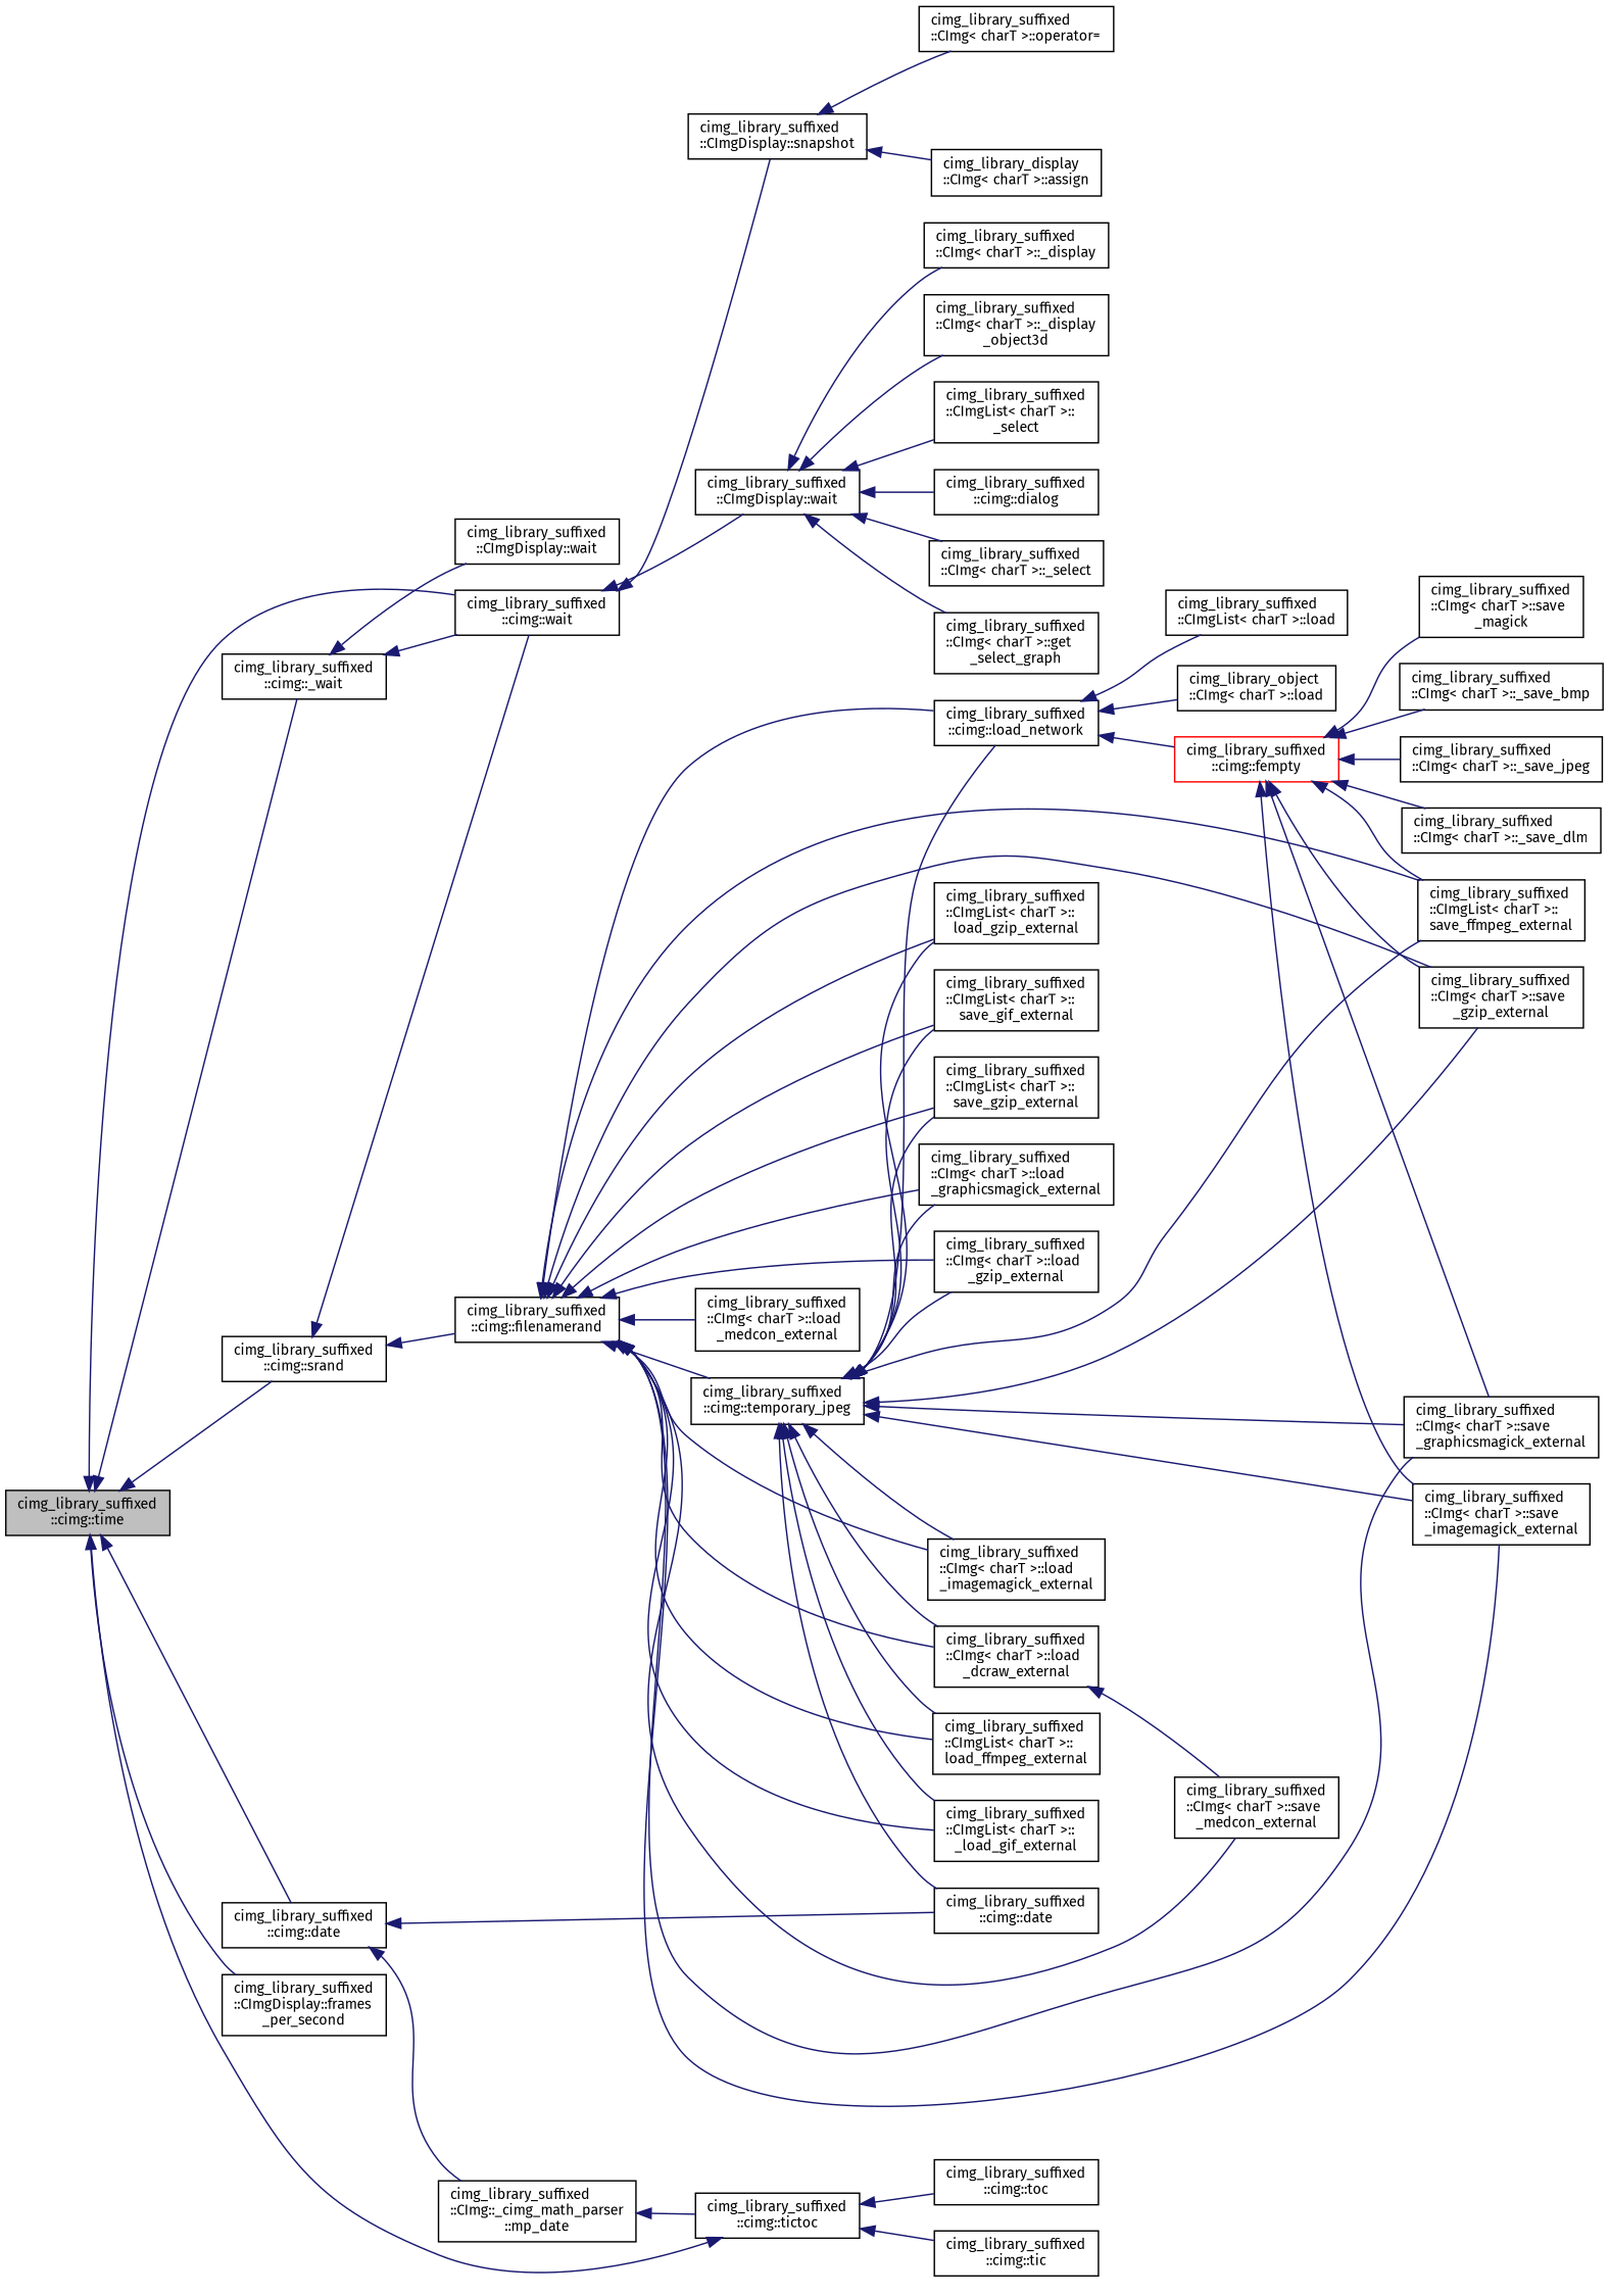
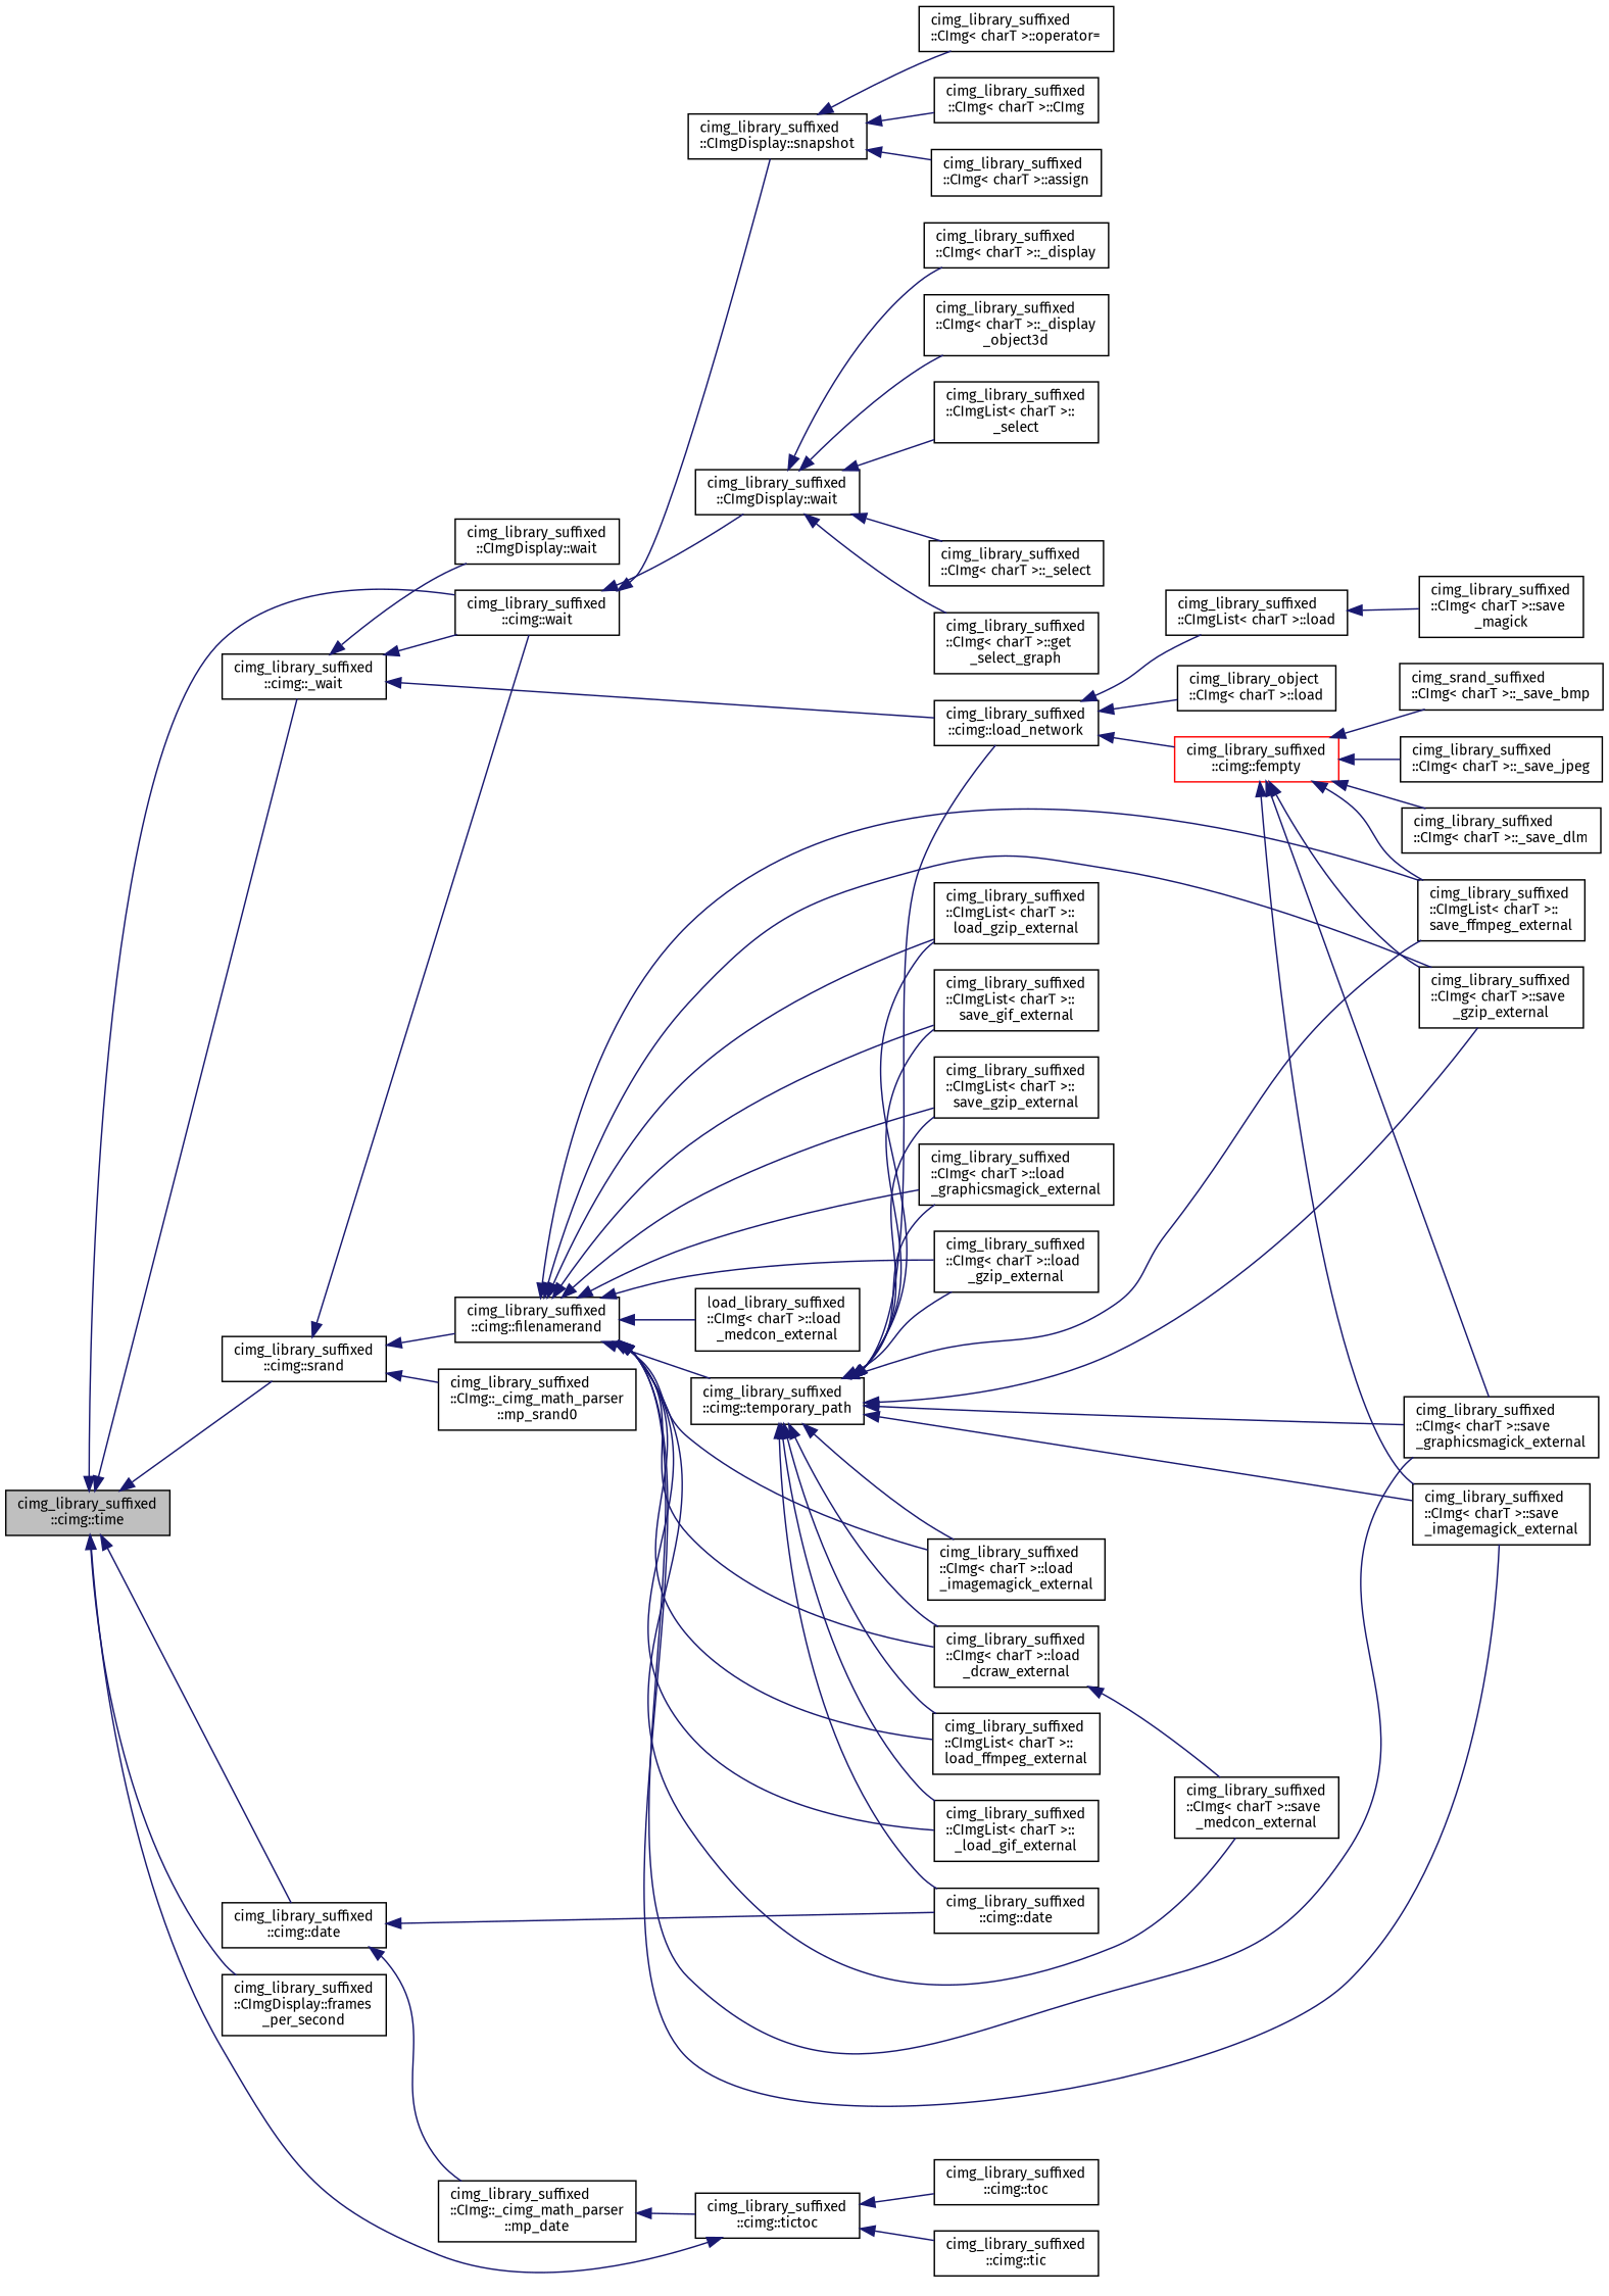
  digraph {
    fontname="Fira Sans"
    rankdir=LR
    node [color=black fillcolor=white fontname="Fira Sans" fontsize=10 shape=record style=filled]
    edge [color=midnightblue dir=back fontname="Fira Sans" fontsize=10 labelfontname=Helvetica labelfontsize=10 style=solid]
    n1 [fillcolor=grey75 fontcolor=black height=0.2 label="cimg_library_suffixed\l::cimg::time" width=0.4]
    n2 [height=0.2 label="cimg_library_suffixed\l::cimg::_wait" width=0.4]
    n3 [height=0.2 label="cimg_library_suffixed\l::cimg::wait" width=0.4]
    n4 [height=0.2 label="cimg_library_suffixed\l::cimg::srand" width=0.4]
    n5 [height=0.2 label="cimg_library_suffixed\l::cimg::date" width=0.4]
    n6 [height=0.2 label="cimg_library_suffixed\l::CImgDisplay::frames\l_per_second" width=0.4]
    n7 [height=0.2 label="cimg_library_suffixed\l::CImgDisplay::wait" width=0.4]
    n8 [height=0.2 label="cimg_library_suffixed\l::CImgDisplay::wait" width=0.4]
    n9 [height=0.2 label="cimg_library_suffixed\l::CImgDisplay::snapshot" width=0.4]
    n10 [height=0.2 label="cimg_library_suffixed\l::cimg::filenamerand" width=0.4]
+   n11 [height=0.2 label="cimg_library_suffixed\l::CImg::_cimg_math_parser\l::mp_srand0" width=0.4]
    n12 [height=0.2 label="cimg_library_suffixed\l::cimg::date" width=0.4]
    n13 [height=0.2 label="cimg_library_suffixed\l::CImg::_cimg_math_parser\l::mp_date" width=0.4]
    n14 [height=0.2 label="cimg_library_suffixed\l::cimg::tictoc" width=0.4]
    n15 [height=0.2 label="cimg_library_suffixed\l::cimg::tic" width=0.4]
    n16 [height=0.2 label="cimg_library_suffixed\l::cimg::toc" width=0.4]
    n17 [height=0.2 label="cimg_library_suffixed\l::CImg\< charT \>::_select" width=0.4]
    n18 [height=0.2 label="cimg_library_suffixed\l::CImg\< charT \>::get\l_select_graph" width=0.4]
    n19 [height=0.2 label="cimg_library_suffixed\l::CImg\< charT \>::_display" width=0.4]
    n20 [height=0.2 label="cimg_library_suffixed\l::CImg\< charT \>::_display\l_object3d" width=0.4]
    n21 [height=0.2 label="cimg_library_suffixed\l::CImgList\< charT \>::\l_select" width=0.4]
-   n22 [height=0.2 label="cimg_library_suffixed\l::cimg::dialog" width=0.4]
-   n24 [height=0.2 label="cimg_library_display\l::CImg\< charT \>::assign" width=0.4]
+   n23 [height=0.2 label="cimg_library_suffixed\l::CImg\< charT \>::CImg" width=0.4]
+   n24 [height=0.2 label="cimg_library_suffixed\l::CImg\< charT \>::assign" width=0.4]
    n25 [height=0.2 label="cimg_library_suffixed\l::CImg\< charT \>::operator=" width=0.4]
    n26 [height=0.2 label="cimg_library_suffixed\l::CImg\< charT \>::load\l_graphicsmagick_external" width=0.4]
    n27 [height=0.2 label="cimg_library_suffixed\l::CImg\< charT \>::load\l_gzip_external" width=0.4]
    n28 [height=0.2 label="cimg_library_suffixed\l::CImg\< charT \>::load\l_imagemagick_external" width=0.4]
-   n29 [height=0.2 label="cimg_library_suffixed\l::CImg\< charT \>::load\l_medcon_external" width=0.4]
+   n29 [height=0.2 label="load_library_suffixed\l::CImg\< charT \>::load\l_medcon_external" width=0.4]
    n30 [height=0.2 label="cimg_library_suffixed\l::CImg\< charT \>::load\l_dcraw_external" width=0.4]
    n31 [height=0.2 label="cimg_library_suffixed\l::CImg\< charT \>::save\l_gzip_external" width=0.4]
    n32 [height=0.2 label="cimg_library_suffixed\l::CImg\< charT \>::save\l_graphicsmagick_external" width=0.4]
    n33 [height=0.2 label="cimg_library_suffixed\l::CImg\< charT \>::save\l_imagemagick_external" width=0.4]
    n34 [height=0.2 label="cimg_library_suffixed\l::CImg\< charT \>::save\l_medcon_external" width=0.4]
    n35 [height=0.2 label="cimg_library_suffixed\l::CImgList\< charT \>::\lload_ffmpeg_external" width=0.4]
    n36 [height=0.2 label="cimg_library_suffixed\l::CImgList\< charT \>::\l_load_gif_external" width=0.4]
    n37 [height=0.2 label="cimg_library_suffixed\l::CImgList\< charT \>::\lload_gzip_external" width=0.4]
    n38 [height=0.2 label="cimg_library_suffixed\l::CImgList\< charT \>::\lsave_gif_external" width=0.4]
    n39 [height=0.2 label="cimg_library_suffixed\l::CImgList\< charT \>::\lsave_gzip_external" width=0.4]
    n40 [height=0.2 label="cimg_library_suffixed\l::CImgList\< charT \>::\lsave_ffmpeg_external" width=0.4]
-   n41 [height=0.2 label="cimg_library_suffixed\l::cimg::temporary_jpeg" width=0.4]
+   n41 [height=0.2 label="cimg_library_suffixed\l::cimg::temporary_path" width=0.4]
    n42 [height=0.2 label="cimg_library_suffixed\l::cimg::load_network" width=0.4]
    n43 [color=red height=0.2 label="cimg_library_suffixed\l::cimg::fempty" width=0.4]
    n44 [height=0.2 label="cimg_library_object\l::CImg\< charT \>::load" width=0.4]
    n45 [height=0.2 label="cimg_library_suffixed\l::CImgList\< charT \>::load" width=0.4]
    n46 [height=0.2 label="cimg_library_suffixed\l::CImg\< charT \>::_save_dlm" width=0.4]
-   n47 [height=0.2 label="cimg_library_suffixed\l::CImg\< charT \>::_save_bmp" width=0.4]
+   n47 [height=0.2 label="cimg_srand_suffixed\l::CImg\< charT \>::_save_bmp" width=0.4]
    n48 [height=0.2 label="cimg_library_suffixed\l::CImg\< charT \>::_save_jpeg" width=0.4]
    n49 [height=0.2 label="cimg_library_suffixed\l::CImg\< charT \>::save\l_magick" width=0.4]
    n1 -> n2
    n1 -> n3
    n1 -> n4
    n1 -> n5
    n1 -> n6
    n2 -> n3
    n2 -> n7
    n3 -> n8
    n3 -> n9
    n4 -> n3
    n4 -> n10
+   n4 -> n11
    n5 -> n12
    n5 -> n13
    n8 -> n17
    n8 -> n18
    n8 -> n19
    n8 -> n20
    n8 -> n21
-   n8 -> n22
+   n9 -> n23
    n9 -> n24
    n9 -> n25
    n10 -> n26
    n10 -> n27
    n10 -> n28
    n10 -> n29
    n10 -> n30
    n10 -> n31
    n10 -> n32
    n10 -> n33
    n10 -> n34
    n10 -> n35
    n10 -> n36
    n10 -> n37
    n10 -> n38
    n10 -> n39
    n10 -> n40
    n10 -> n41
-   n10 -> n42
+   n2 -> n42
    n13 -> n14
    n14 -> n1
    n14 -> n15
    n14 -> n16
    n30 -> n34
    n41 -> n12
    n41 -> n26
    n41 -> n27
    n41 -> n28
    n41 -> n30
    n41 -> n31
    n41 -> n32
    n41 -> n33
    n41 -> n35
    n41 -> n36
    n41 -> n37
    n41 -> n38
    n41 -> n39
    n41 -> n40
    n41 -> n42
    n42 -> n43
    n42 -> n44
    n42 -> n45
    n43 -> n31
    n43 -> n32
    n43 -> n33
    n43 -> n40
    n43 -> n46
    n43 -> n47
    n43 -> n48
-   n43 -> n49
+   n45 -> n49
  }
